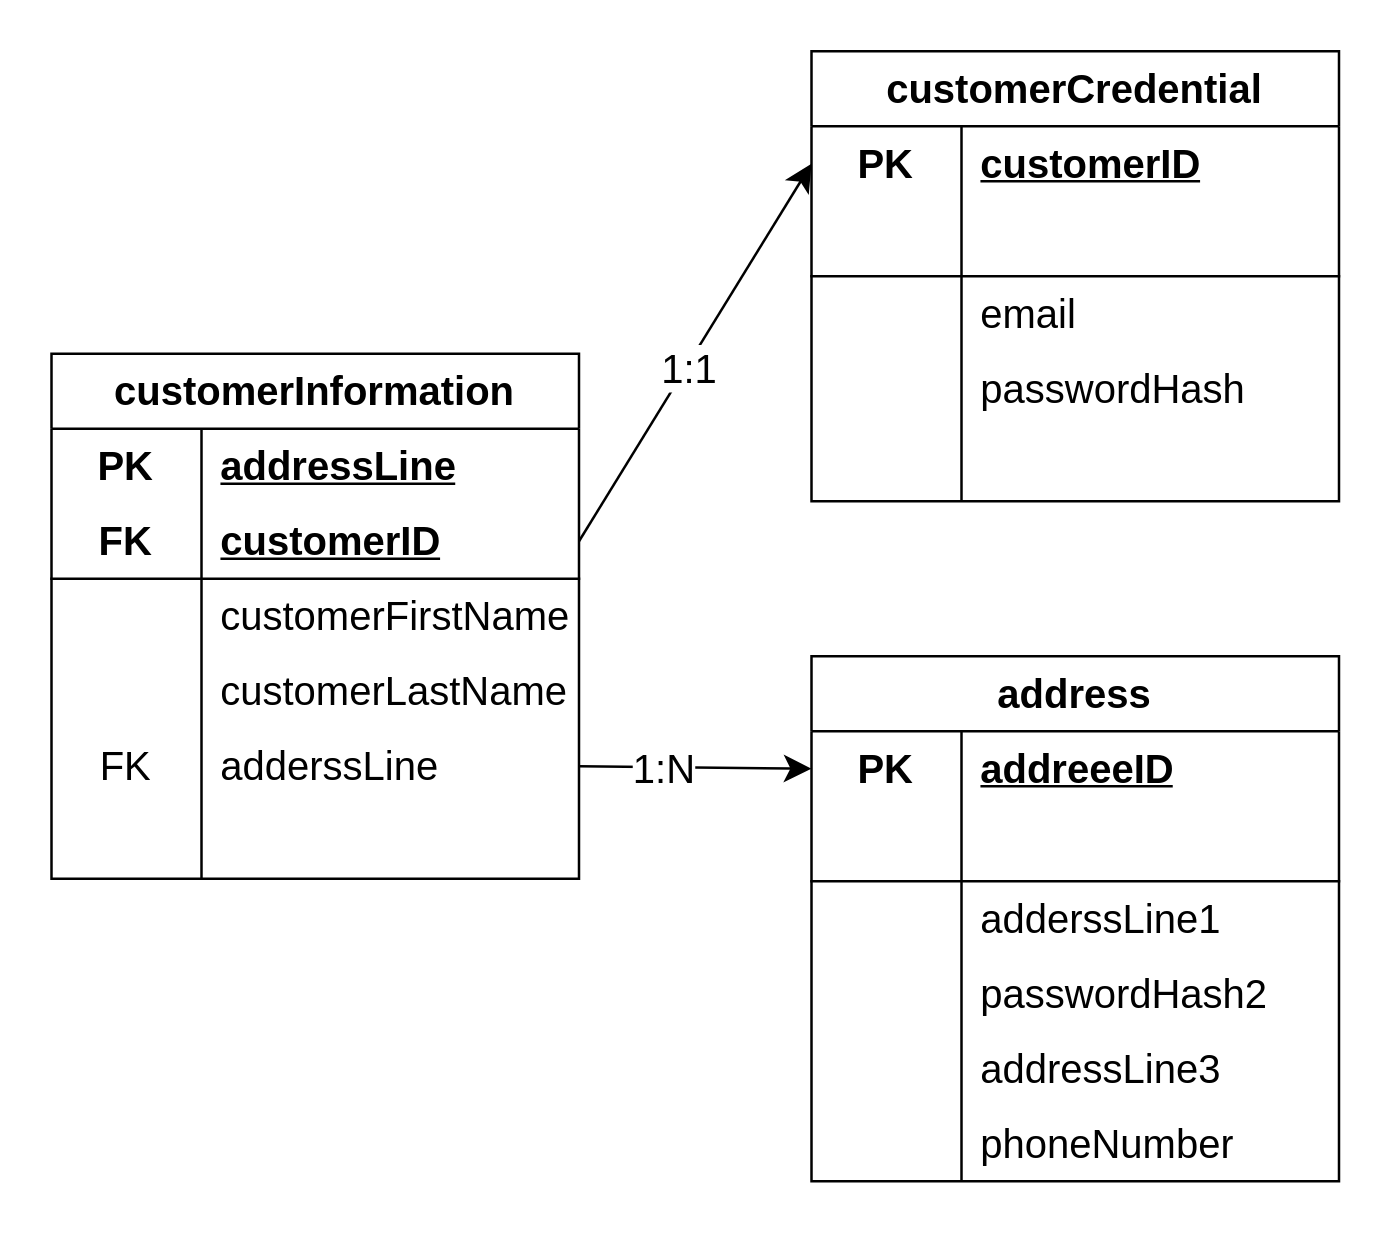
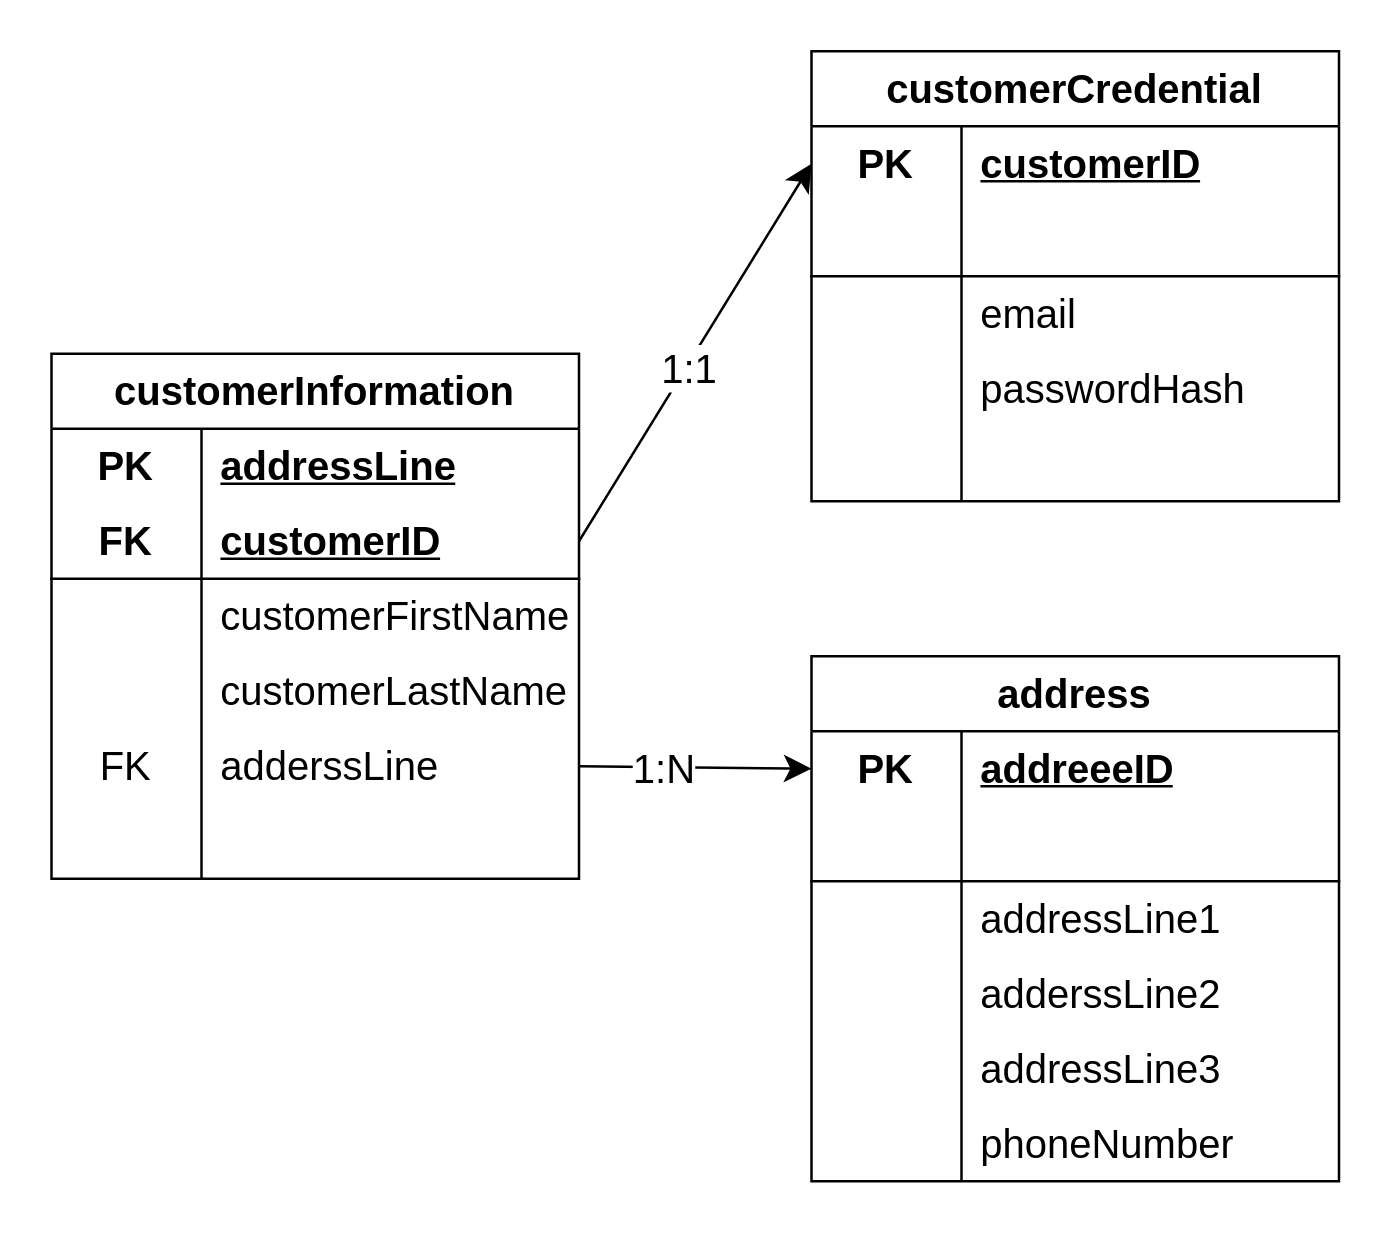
  <mxCell id="0" />
  <mxCell id="1" parent="0" />
  <mxCell id="2" value="customerInformation" style="shape=table;startSize=30;container=1;collapsible=1;childLayout=tableLayout;fixedRows=1;rowLines=0;fontStyle=1;align=center;resizeLast=1;html=1;whiteSpace=wrap;fontSize=16;" vertex="1" parent="1"><mxGeometry x="20" y="141" width="211" height="210" as="geometry" /></mxCell>
  <mxCell id="3" value="" style="shape=tableRow;horizontal=0;startSize=0;swimlaneHead=0;swimlaneBody=0;fillColor=none;collapsible=0;dropTarget=0;points=[[0,0.5],[1,0.5]];portConstraint=eastwest;top=0;left=0;right=0;bottom=0;html=1;fontSize=16;" vertex="1" parent="2"><mxGeometry y="30" width="211" height="30" as="geometry" /></mxCell>
  <mxCell id="4" value="PK" style="shape=partialRectangle;connectable=0;fillColor=none;top=0;left=0;bottom=0;right=0;fontStyle=1;overflow=hidden;html=1;whiteSpace=wrap;fontSize=16;" vertex="1" parent="3"><mxGeometry width="60" height="30" as="geometry"><mxRectangle width="60" height="30" as="alternateBounds" /></mxGeometry></mxCell>
  <mxCell id="5" value="addressLine" style="shape=partialRectangle;connectable=0;fillColor=none;top=0;left=0;bottom=0;right=0;align=left;spacingLeft=6;fontStyle=5;overflow=hidden;html=1;whiteSpace=wrap;fontSize=16;" vertex="1" parent="3"><mxGeometry x="60" width="151" height="30" as="geometry"><mxRectangle width="151" height="30" as="alternateBounds" /></mxGeometry></mxCell>
  <mxCell id="6" value="" style="shape=tableRow;horizontal=0;startSize=0;swimlaneHead=0;swimlaneBody=0;fillColor=none;collapsible=0;dropTarget=0;points=[[0,0.5],[1,0.5]];portConstraint=eastwest;top=0;left=0;right=0;bottom=1;html=1;fontSize=16;" vertex="1" parent="2"><mxGeometry y="60" width="211" height="30" as="geometry" /></mxCell>
  <mxCell id="7" value="FK" style="shape=partialRectangle;connectable=0;fillColor=none;top=0;left=0;bottom=0;right=0;fontStyle=1;overflow=hidden;html=1;whiteSpace=wrap;fontSize=16;" vertex="1" parent="6"><mxGeometry width="60" height="30" as="geometry"><mxRectangle width="60" height="30" as="alternateBounds" /></mxGeometry></mxCell>
  <mxCell id="8" value="customerID" style="shape=partialRectangle;connectable=0;fillColor=none;top=0;left=0;bottom=0;right=0;align=left;spacingLeft=6;fontStyle=5;overflow=hidden;html=1;whiteSpace=wrap;fontSize=16;" vertex="1" parent="6"><mxGeometry x="60" width="151" height="30" as="geometry"><mxRectangle width="151" height="30" as="alternateBounds" /></mxGeometry></mxCell>
  <mxCell id="9" value="" style="shape=tableRow;horizontal=0;startSize=0;swimlaneHead=0;swimlaneBody=0;fillColor=none;collapsible=0;dropTarget=0;points=[[0,0.5],[1,0.5]];portConstraint=eastwest;top=0;left=0;right=0;bottom=0;html=1;fontSize=16;" vertex="1" parent="2"><mxGeometry y="90" width="211" height="30" as="geometry" /></mxCell>
  <mxCell id="10" value="" style="shape=partialRectangle;connectable=0;fillColor=none;top=0;left=0;bottom=0;right=0;editable=1;overflow=hidden;html=1;whiteSpace=wrap;fontSize=16;" vertex="1" parent="9"><mxGeometry width="60" height="30" as="geometry"><mxRectangle width="60" height="30" as="alternateBounds" /></mxGeometry></mxCell>
  <mxCell id="11" value="customerFirstName" style="shape=partialRectangle;connectable=0;fillColor=none;top=0;left=0;bottom=0;right=0;align=left;spacingLeft=6;overflow=hidden;html=1;whiteSpace=wrap;fontSize=16;" vertex="1" parent="9"><mxGeometry x="60" width="151" height="30" as="geometry"><mxRectangle width="151" height="30" as="alternateBounds" /></mxGeometry></mxCell>
  <mxCell id="12" value="" style="shape=tableRow;horizontal=0;startSize=0;swimlaneHead=0;swimlaneBody=0;fillColor=none;collapsible=0;dropTarget=0;points=[[0,0.5],[1,0.5]];portConstraint=eastwest;top=0;left=0;right=0;bottom=0;html=1;fontSize=16;" vertex="1" parent="2"><mxGeometry y="120" width="211" height="30" as="geometry" /></mxCell>
  <mxCell id="13" value="" style="shape=partialRectangle;connectable=0;fillColor=none;top=0;left=0;bottom=0;right=0;editable=1;overflow=hidden;html=1;whiteSpace=wrap;fontSize=16;" vertex="1" parent="12"><mxGeometry width="60" height="30" as="geometry"><mxRectangle width="60" height="30" as="alternateBounds" /></mxGeometry></mxCell>
  <mxCell id="14" value="customerLastName" style="shape=partialRectangle;connectable=0;fillColor=none;top=0;left=0;bottom=0;right=0;align=left;spacingLeft=6;overflow=hidden;html=1;whiteSpace=wrap;fontSize=16;" vertex="1" parent="12"><mxGeometry x="60" width="151" height="30" as="geometry"><mxRectangle width="151" height="30" as="alternateBounds" /></mxGeometry></mxCell>
  <mxCell id="15" value="" style="shape=tableRow;horizontal=0;startSize=0;swimlaneHead=0;swimlaneBody=0;fillColor=none;collapsible=0;dropTarget=0;points=[[0,0.5],[1,0.5]];portConstraint=eastwest;top=0;left=0;right=0;bottom=0;html=1;fontSize=16;" vertex="1" parent="2"><mxGeometry y="150" width="211" height="30" as="geometry" /></mxCell>
  <mxCell id="16" value="FK" style="shape=partialRectangle;connectable=0;fillColor=none;top=0;left=0;bottom=0;right=0;editable=1;overflow=hidden;html=1;whiteSpace=wrap;fontSize=16;" vertex="1" parent="15"><mxGeometry width="60" height="30" as="geometry"><mxRectangle width="60" height="30" as="alternateBounds" /></mxGeometry></mxCell>
  <mxCell id="17" value="adderssLine" style="shape=partialRectangle;connectable=0;fillColor=none;top=0;left=0;bottom=0;right=0;align=left;spacingLeft=6;overflow=hidden;html=1;whiteSpace=wrap;fontSize=16;" vertex="1" parent="15"><mxGeometry x="60" width="151" height="30" as="geometry"><mxRectangle width="151" height="30" as="alternateBounds" /></mxGeometry></mxCell>
  <mxCell id="18" value="" style="shape=tableRow;horizontal=0;startSize=0;swimlaneHead=0;swimlaneBody=0;fillColor=none;collapsible=0;dropTarget=0;points=[[0,0.5],[1,0.5]];portConstraint=eastwest;top=0;left=0;right=0;bottom=0;html=1;fontSize=16;" vertex="1" parent="2"><mxGeometry y="180" width="211" height="30" as="geometry" /></mxCell>
  <mxCell id="19" value="" style="shape=partialRectangle;connectable=0;fillColor=none;top=0;left=0;bottom=0;right=0;editable=1;overflow=hidden;html=1;whiteSpace=wrap;fontSize=16;" vertex="1" parent="18"><mxGeometry width="60" height="30" as="geometry"><mxRectangle width="60" height="30" as="alternateBounds" /></mxGeometry></mxCell>
  <mxCell id="20" value="" style="shape=partialRectangle;connectable=0;fillColor=none;top=0;left=0;bottom=0;right=0;align=left;spacingLeft=6;overflow=hidden;html=1;whiteSpace=wrap;fontSize=16;" vertex="1" parent="18"><mxGeometry x="60" width="151" height="30" as="geometry"><mxRectangle width="151" height="30" as="alternateBounds" /></mxGeometry></mxCell>
  <mxCell id="21" value="address" style="shape=table;startSize=30;container=1;collapsible=1;childLayout=tableLayout;fixedRows=1;rowLines=0;fontStyle=1;align=center;resizeLast=1;html=1;whiteSpace=wrap;fontSize=16;" vertex="1" parent="1"><mxGeometry x="324" y="262" width="211" height="210" as="geometry" /></mxCell>
  <mxCell id="22" value="" style="shape=tableRow;horizontal=0;startSize=0;swimlaneHead=0;swimlaneBody=0;fillColor=none;collapsible=0;dropTarget=0;points=[[0,0.5],[1,0.5]];portConstraint=eastwest;top=0;left=0;right=0;bottom=0;html=1;fontSize=16;" vertex="1" parent="21"><mxGeometry y="30" width="211" height="30" as="geometry" /></mxCell>
  <mxCell id="23" value="PK" style="shape=partialRectangle;connectable=0;fillColor=none;top=0;left=0;bottom=0;right=0;fontStyle=1;overflow=hidden;html=1;whiteSpace=wrap;fontSize=16;" vertex="1" parent="22"><mxGeometry width="60" height="30" as="geometry"><mxRectangle width="60" height="30" as="alternateBounds" /></mxGeometry></mxCell>
  <mxCell id="24" value="addreeeID" style="shape=partialRectangle;connectable=0;fillColor=none;top=0;left=0;bottom=0;right=0;align=left;spacingLeft=6;fontStyle=5;overflow=hidden;html=1;whiteSpace=wrap;fontSize=16;" vertex="1" parent="22"><mxGeometry x="60" width="151" height="30" as="geometry"><mxRectangle width="151" height="30" as="alternateBounds" /></mxGeometry></mxCell>
  <mxCell id="25" value="" style="shape=tableRow;horizontal=0;startSize=0;swimlaneHead=0;swimlaneBody=0;fillColor=none;collapsible=0;dropTarget=0;points=[[0,0.5],[1,0.5]];portConstraint=eastwest;top=0;left=0;right=0;bottom=1;html=1;fontSize=16;" vertex="1" parent="21"><mxGeometry y="60" width="211" height="30" as="geometry" /></mxCell>
  <mxCell id="26" value="" style="shape=partialRectangle;connectable=0;fillColor=none;top=0;left=0;bottom=0;right=0;fontStyle=1;overflow=hidden;html=1;whiteSpace=wrap;fontSize=16;" vertex="1" parent="25"><mxGeometry width="60" height="30" as="geometry"><mxRectangle width="60" height="30" as="alternateBounds" /></mxGeometry></mxCell>
  <mxCell id="27" value="" style="shape=partialRectangle;connectable=0;fillColor=none;top=0;left=0;bottom=0;right=0;align=left;spacingLeft=6;fontStyle=5;overflow=hidden;html=1;whiteSpace=wrap;fontSize=16;" vertex="1" parent="25"><mxGeometry x="60" width="151" height="30" as="geometry"><mxRectangle width="151" height="30" as="alternateBounds" /></mxGeometry></mxCell>
  <mxCell id="28" value="" style="shape=tableRow;horizontal=0;startSize=0;swimlaneHead=0;swimlaneBody=0;fillColor=none;collapsible=0;dropTarget=0;points=[[0,0.5],[1,0.5]];portConstraint=eastwest;top=0;left=0;right=0;bottom=0;html=1;fontSize=16;" vertex="1" parent="21"><mxGeometry y="90" width="211" height="30" as="geometry" /></mxCell>
  <mxCell id="29" value="" style="shape=partialRectangle;connectable=0;fillColor=none;top=0;left=0;bottom=0;right=0;editable=1;overflow=hidden;html=1;whiteSpace=wrap;fontSize=16;" vertex="1" parent="28"><mxGeometry width="60" height="30" as="geometry"><mxRectangle width="60" height="30" as="alternateBounds" /></mxGeometry></mxCell>
- <mxCell id="30" value="adderssLine1" style="shape=partialRectangle;connectable=0;fillColor=none;top=0;left=0;bottom=0;right=0;align=left;spacingLeft=6;overflow=hidden;html=1;whiteSpace=wrap;fontSize=16;" vertex="1" parent="28"><mxGeometry x="60" width="151" height="30" as="geometry"><mxRectangle width="151" height="30" as="alternateBounds" /></mxGeometry></mxCell>
+ <mxCell id="30" value="addressLine1" style="shape=partialRectangle;connectable=0;fillColor=none;top=0;left=0;bottom=0;right=0;align=left;spacingLeft=6;overflow=hidden;html=1;whiteSpace=wrap;fontSize=16;" vertex="1" parent="28"><mxGeometry x="60" width="151" height="30" as="geometry"><mxRectangle width="151" height="30" as="alternateBounds" /></mxGeometry></mxCell>
  <mxCell id="31" value="" style="shape=tableRow;horizontal=0;startSize=0;swimlaneHead=0;swimlaneBody=0;fillColor=none;collapsible=0;dropTarget=0;points=[[0,0.5],[1,0.5]];portConstraint=eastwest;top=0;left=0;right=0;bottom=0;html=1;fontSize=16;" vertex="1" parent="21"><mxGeometry y="120" width="211" height="30" as="geometry" /></mxCell>
  <mxCell id="32" value="" style="shape=partialRectangle;connectable=0;fillColor=none;top=0;left=0;bottom=0;right=0;editable=1;overflow=hidden;html=1;whiteSpace=wrap;fontSize=16;" vertex="1" parent="31"><mxGeometry width="60" height="30" as="geometry"><mxRectangle width="60" height="30" as="alternateBounds" /></mxGeometry></mxCell>
- <mxCell id="33" value="passwordHash2" style="shape=partialRectangle;connectable=0;fillColor=none;top=0;left=0;bottom=0;right=0;align=left;spacingLeft=6;overflow=hidden;html=1;whiteSpace=wrap;fontSize=16;" vertex="1" parent="31"><mxGeometry x="60" width="151" height="30" as="geometry"><mxRectangle width="151" height="30" as="alternateBounds" /></mxGeometry></mxCell>
+ <mxCell id="33" value="adderssLine2" style="shape=partialRectangle;connectable=0;fillColor=none;top=0;left=0;bottom=0;right=0;align=left;spacingLeft=6;overflow=hidden;html=1;whiteSpace=wrap;fontSize=16;" vertex="1" parent="31"><mxGeometry x="60" width="151" height="30" as="geometry"><mxRectangle width="151" height="30" as="alternateBounds" /></mxGeometry></mxCell>
  <mxCell id="34" value="" style="shape=tableRow;horizontal=0;startSize=0;swimlaneHead=0;swimlaneBody=0;fillColor=none;collapsible=0;dropTarget=0;points=[[0,0.5],[1,0.5]];portConstraint=eastwest;top=0;left=0;right=0;bottom=0;html=1;fontSize=16;" vertex="1" parent="21"><mxGeometry y="150" width="211" height="30" as="geometry" /></mxCell>
  <mxCell id="35" value="" style="shape=partialRectangle;connectable=0;fillColor=none;top=0;left=0;bottom=0;right=0;editable=1;overflow=hidden;html=1;whiteSpace=wrap;fontSize=16;" vertex="1" parent="34"><mxGeometry width="60" height="30" as="geometry"><mxRectangle width="60" height="30" as="alternateBounds" /></mxGeometry></mxCell>
  <mxCell id="36" value="addressLine3" style="shape=partialRectangle;connectable=0;fillColor=none;top=0;left=0;bottom=0;right=0;align=left;spacingLeft=6;overflow=hidden;html=1;whiteSpace=wrap;fontSize=16;" vertex="1" parent="34"><mxGeometry x="60" width="151" height="30" as="geometry"><mxRectangle width="151" height="30" as="alternateBounds" /></mxGeometry></mxCell>
  <mxCell id="37" value="" style="shape=tableRow;horizontal=0;startSize=0;swimlaneHead=0;swimlaneBody=0;fillColor=none;collapsible=0;dropTarget=0;points=[[0,0.5],[1,0.5]];portConstraint=eastwest;top=0;left=0;right=0;bottom=0;html=1;fontSize=16;" vertex="1" parent="21"><mxGeometry y="180" width="211" height="30" as="geometry" /></mxCell>
  <mxCell id="38" value="" style="shape=partialRectangle;connectable=0;fillColor=none;top=0;left=0;bottom=0;right=0;editable=1;overflow=hidden;html=1;whiteSpace=wrap;fontSize=16;" vertex="1" parent="37"><mxGeometry width="60" height="30" as="geometry"><mxRectangle width="60" height="30" as="alternateBounds" /></mxGeometry></mxCell>
  <mxCell id="39" value="phoneNumber" style="shape=partialRectangle;connectable=0;fillColor=none;top=0;left=0;bottom=0;right=0;align=left;spacingLeft=6;overflow=hidden;html=1;whiteSpace=wrap;fontSize=16;" vertex="1" parent="37"><mxGeometry x="60" width="151" height="30" as="geometry"><mxRectangle width="151" height="30" as="alternateBounds" /></mxGeometry></mxCell>
  <mxCell id="40" style="edgeStyle=none;curved=1;rounded=0;orthogonalLoop=1;jettySize=auto;html=1;entryX=0;entryY=0.5;entryDx=0;entryDy=0;fontSize=12;startSize=8;endSize=8;exitX=1;exitY=0.5;exitDx=0;exitDy=0;" edge="1" parent="1" source="15" target="22"><mxGeometry relative="1" as="geometry" /></mxCell>
  <mxCell id="41" value="1:N" style="edgeLabel;html=1;align=center;verticalAlign=middle;resizable=0;points=[];fontSize=16;" vertex="1" connectable="0" parent="40"><mxGeometry x="-0.344" y="-2" relative="1" as="geometry"><mxPoint x="3" y="-2" as="offset" /></mxGeometry></mxCell>
  <mxCell id="42" value="customerCredential" style="shape=table;startSize=30;container=1;collapsible=1;childLayout=tableLayout;fixedRows=1;rowLines=0;fontStyle=1;align=center;resizeLast=1;html=1;whiteSpace=wrap;fontSize=16;" vertex="1" parent="1"><mxGeometry x="324" y="20" width="211" height="180" as="geometry" /></mxCell>
  <mxCell id="43" value="" style="shape=tableRow;horizontal=0;startSize=0;swimlaneHead=0;swimlaneBody=0;fillColor=none;collapsible=0;dropTarget=0;points=[[0,0.5],[1,0.5]];portConstraint=eastwest;top=0;left=0;right=0;bottom=0;html=1;fontSize=16;" vertex="1" parent="42"><mxGeometry y="30" width="211" height="30" as="geometry" /></mxCell>
  <mxCell id="44" value="PK" style="shape=partialRectangle;connectable=0;fillColor=none;top=0;left=0;bottom=0;right=0;fontStyle=1;overflow=hidden;html=1;whiteSpace=wrap;fontSize=16;" vertex="1" parent="43"><mxGeometry width="60" height="30" as="geometry"><mxRectangle width="60" height="30" as="alternateBounds" /></mxGeometry></mxCell>
  <mxCell id="45" value="customerID" style="shape=partialRectangle;connectable=0;fillColor=none;top=0;left=0;bottom=0;right=0;align=left;spacingLeft=6;fontStyle=5;overflow=hidden;html=1;whiteSpace=wrap;fontSize=16;" vertex="1" parent="43"><mxGeometry x="60" width="151" height="30" as="geometry"><mxRectangle width="151" height="30" as="alternateBounds" /></mxGeometry></mxCell>
  <mxCell id="46" value="" style="shape=tableRow;horizontal=0;startSize=0;swimlaneHead=0;swimlaneBody=0;fillColor=none;collapsible=0;dropTarget=0;points=[[0,0.5],[1,0.5]];portConstraint=eastwest;top=0;left=0;right=0;bottom=1;html=1;fontSize=16;" vertex="1" parent="42"><mxGeometry y="60" width="211" height="30" as="geometry" /></mxCell>
  <mxCell id="47" value="" style="shape=partialRectangle;connectable=0;fillColor=none;top=0;left=0;bottom=0;right=0;fontStyle=1;overflow=hidden;html=1;whiteSpace=wrap;fontSize=16;" vertex="1" parent="46"><mxGeometry width="60" height="30" as="geometry"><mxRectangle width="60" height="30" as="alternateBounds" /></mxGeometry></mxCell>
  <mxCell id="48" value="" style="shape=partialRectangle;connectable=0;fillColor=none;top=0;left=0;bottom=0;right=0;align=left;spacingLeft=6;fontStyle=5;overflow=hidden;html=1;whiteSpace=wrap;fontSize=16;" vertex="1" parent="46"><mxGeometry x="60" width="151" height="30" as="geometry"><mxRectangle width="151" height="30" as="alternateBounds" /></mxGeometry></mxCell>
  <mxCell id="49" value="" style="shape=tableRow;horizontal=0;startSize=0;swimlaneHead=0;swimlaneBody=0;fillColor=none;collapsible=0;dropTarget=0;points=[[0,0.5],[1,0.5]];portConstraint=eastwest;top=0;left=0;right=0;bottom=0;html=1;fontSize=16;" vertex="1" parent="42"><mxGeometry y="90" width="211" height="30" as="geometry" /></mxCell>
  <mxCell id="50" value="" style="shape=partialRectangle;connectable=0;fillColor=none;top=0;left=0;bottom=0;right=0;editable=1;overflow=hidden;html=1;whiteSpace=wrap;fontSize=16;" vertex="1" parent="49"><mxGeometry width="60" height="30" as="geometry"><mxRectangle width="60" height="30" as="alternateBounds" /></mxGeometry></mxCell>
  <mxCell id="51" value="email" style="shape=partialRectangle;connectable=0;fillColor=none;top=0;left=0;bottom=0;right=0;align=left;spacingLeft=6;overflow=hidden;html=1;whiteSpace=wrap;fontSize=16;" vertex="1" parent="49"><mxGeometry x="60" width="151" height="30" as="geometry"><mxRectangle width="151" height="30" as="alternateBounds" /></mxGeometry></mxCell>
  <mxCell id="52" value="" style="shape=tableRow;horizontal=0;startSize=0;swimlaneHead=0;swimlaneBody=0;fillColor=none;collapsible=0;dropTarget=0;points=[[0,0.5],[1,0.5]];portConstraint=eastwest;top=0;left=0;right=0;bottom=0;html=1;fontSize=16;" vertex="1" parent="42"><mxGeometry y="120" width="211" height="30" as="geometry" /></mxCell>
  <mxCell id="53" value="" style="shape=partialRectangle;connectable=0;fillColor=none;top=0;left=0;bottom=0;right=0;editable=1;overflow=hidden;html=1;whiteSpace=wrap;fontSize=16;" vertex="1" parent="52"><mxGeometry width="60" height="30" as="geometry"><mxRectangle width="60" height="30" as="alternateBounds" /></mxGeometry></mxCell>
  <mxCell id="54" value="passwordHash" style="shape=partialRectangle;connectable=0;fillColor=none;top=0;left=0;bottom=0;right=0;align=left;spacingLeft=6;overflow=hidden;html=1;whiteSpace=wrap;fontSize=16;" vertex="1" parent="52"><mxGeometry x="60" width="151" height="30" as="geometry"><mxRectangle width="151" height="30" as="alternateBounds" /></mxGeometry></mxCell>
  <mxCell id="55" value="" style="shape=tableRow;horizontal=0;startSize=0;swimlaneHead=0;swimlaneBody=0;fillColor=none;collapsible=0;dropTarget=0;points=[[0,0.5],[1,0.5]];portConstraint=eastwest;top=0;left=0;right=0;bottom=0;html=1;fontSize=16;" vertex="1" parent="42"><mxGeometry y="150" width="211" height="30" as="geometry" /></mxCell>
  <mxCell id="56" value="" style="shape=partialRectangle;connectable=0;fillColor=none;top=0;left=0;bottom=0;right=0;editable=1;overflow=hidden;html=1;whiteSpace=wrap;fontSize=16;" vertex="1" parent="55"><mxGeometry width="60" height="30" as="geometry"><mxRectangle width="60" height="30" as="alternateBounds" /></mxGeometry></mxCell>
  <mxCell id="57" value="" style="shape=partialRectangle;connectable=0;fillColor=none;top=0;left=0;bottom=0;right=0;align=left;spacingLeft=6;overflow=hidden;html=1;whiteSpace=wrap;fontSize=16;" vertex="1" parent="55"><mxGeometry x="60" width="151" height="30" as="geometry"><mxRectangle width="151" height="30" as="alternateBounds" /></mxGeometry></mxCell>
  <mxCell id="58" style="edgeStyle=none;curved=1;rounded=0;orthogonalLoop=1;jettySize=auto;html=1;exitX=1;exitY=0.5;exitDx=0;exitDy=0;entryX=0;entryY=0.5;entryDx=0;entryDy=0;fontSize=12;startSize=8;endSize=8;" edge="1" parent="1" source="6" target="43"><mxGeometry relative="1" as="geometry" /></mxCell>
  <mxCell id="59" value="1:1" style="edgeLabel;html=1;align=center;verticalAlign=middle;resizable=0;points=[];fontSize=16;" vertex="1" connectable="0" parent="58"><mxGeometry x="-0.071" relative="1" as="geometry"><mxPoint as="offset" /></mxGeometry></mxCell>
